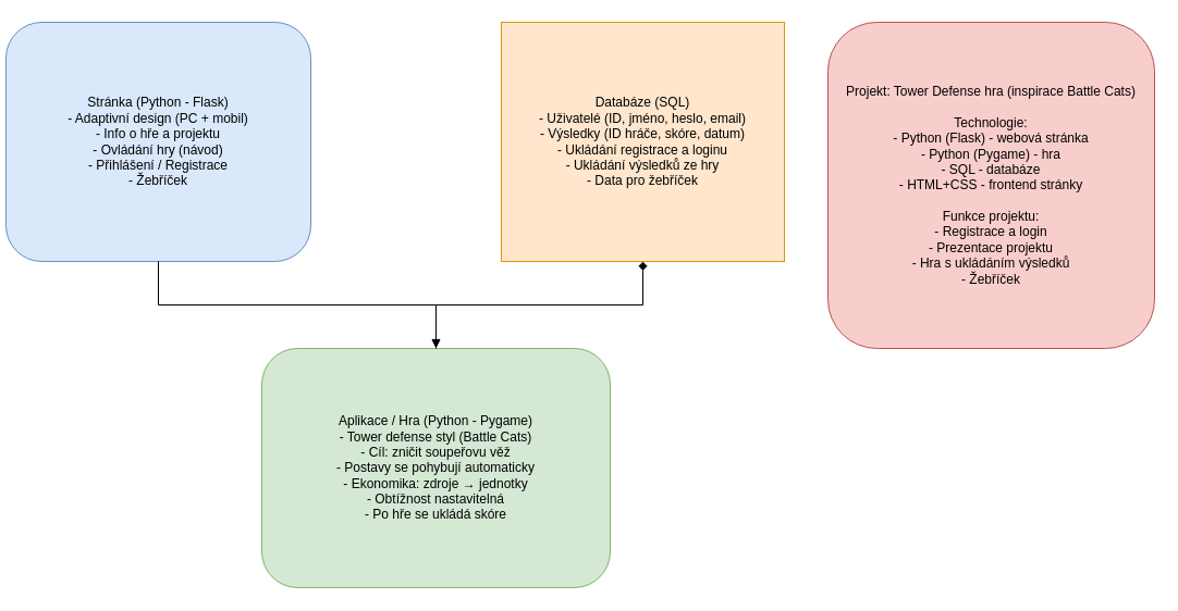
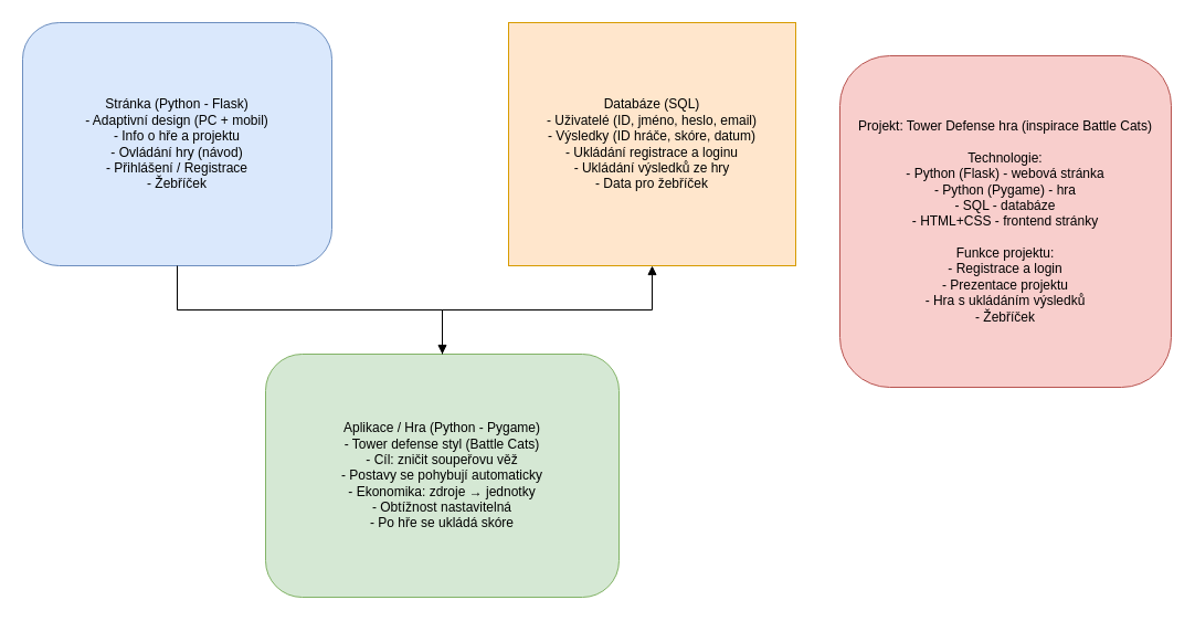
  <mxCell id="0" />
  <mxCell id="1" parent="0" />
- <mxCell id="2" value="Stránka (Python - Flask)&#10;- Adaptivní design (PC + mobil)&#10;- Info o hře a projektu&#10;- Ovládání hry (návod)&#10;- Přihlášení / Registrace&#10;- Žebříček" style="shape=rectangle;rounded=1;whiteSpace=wrap;html=1;fillColor=#dae8fc;strokeColor=#6c8ebf;" vertex="1" parent="1"><mxGeometry x="5" y="20" width="280" height="220" as="geometry" /></mxCell>
+ <mxCell id="2" value="Stránka (Python - Flask)&#10;- Adaptivní design (PC + mobil)&#10;- Info o hře a projektu&#10;- Ovládání hry (návod)&#10;- Přihlášení / Registrace&#10;- Žebříček" style="shape=rectangle;rounded=1;whiteSpace=wrap;html=1;fillColor=#dae8fc;strokeColor=#6c8ebf;" vertex="1" parent="1"><mxGeometry x="20" y="20" width="280" height="220" as="geometry" /></mxCell>
  <mxCell id="3" value="Databáze (SQL)&#10;- Uživatelé (ID, jméno, heslo, email)&#10;- Výsledky (ID hráče, skóre, datum)&#10;- Ukládání registrace a loginu&#10;- Ukládání výsledků ze hry&#10;- Data pro žebříček" style="shape=database;whiteSpace=wrap;html=1;fillColor=#ffe6cc;strokeColor=#d79b00;" vertex="1" parent="1"><mxGeometry x="460" y="20" width="260" height="220" as="geometry" /></mxCell>
  <mxCell id="4" value="Aplikace / Hra (Python - Pygame)&#10;- Tower defense styl (Battle Cats)&#10;- Cíl: zničit soupeřovu věž&#10;- Postavy se pohybují automaticky&#10;- Ekonomika: zdroje → jednotky&#10;- Obtížnost nastavitelná&#10;- Po hře se ukládá skóre" style="shape=rectangle;rounded=1;whiteSpace=wrap;html=1;fillColor=#d5e8d4;strokeColor=#82b366;" vertex="1" parent="1"><mxGeometry x="240" y="320" width="320" height="220" as="geometry" /></mxCell>
- <mxCell id="5" style="edgeStyle=orthogonalEdgeStyle;rounded=0;orthogonalLoop=1;jettySize=auto;html=1;endArrow=diamond;endFill=1;" edge="1" parent="1" source="4" target="3"><mxGeometry relative="1" as="geometry" /></mxCell>
+ <mxCell id="5" style="edgeStyle=orthogonalEdgeStyle;rounded=0;orthogonalLoop=1;jettySize=auto;html=1;endArrow=block;endFill=1;" edge="1" parent="1" source="4" target="3"><mxGeometry relative="1" as="geometry" /></mxCell>
  <mxCell id="6" style="edgeStyle=orthogonalEdgeStyle;rounded=0;orthogonalLoop=1;jettySize=auto;html=1;endArrow=block;endFill=1;" edge="1" parent="1" source="2" target="4"><mxGeometry relative="1" as="geometry" /></mxCell>
- <mxCell id="7" value="Projekt: Tower Defense hra (inspirace Battle Cats)&#10;&#10;Technologie:&#10;- Python (Flask) - webová stránka&#10;- Python (Pygame) - hra&#10;- SQL - databáze&#10;- HTML+CSS - frontend stránky&#10;&#10;Funkce projektu:&#10;- Registrace a login&#10;- Prezentace projektu&#10;- Hra s ukládáním výsledků&#10;- Žebříček" style="shape=rectangle;rounded=1;whiteSpace=wrap;html=1;fillColor=#f8cecc;strokeColor=#b85450;" vertex="1" parent="1"><mxGeometry x="760" y="20" width="300" height="300" as="geometry" /></mxCell>
+ <mxCell id="7" value="Projekt: Tower Defense hra (inspirace Battle Cats)&#10;&#10;Technologie:&#10;- Python (Flask) - webová stránka&#10;- Python (Pygame) - hra&#10;- SQL - databáze&#10;- HTML+CSS - frontend stránky&#10;&#10;Funkce projektu:&#10;- Registrace a login&#10;- Prezentace projektu&#10;- Hra s ukládáním výsledků&#10;- Žebříček" style="shape=rectangle;rounded=1;whiteSpace=wrap;html=1;fillColor=#f8cecc;strokeColor=#b85450;" vertex="1" parent="1"><mxGeometry x="760" y="50" width="300" height="300" as="geometry" /></mxCell>
